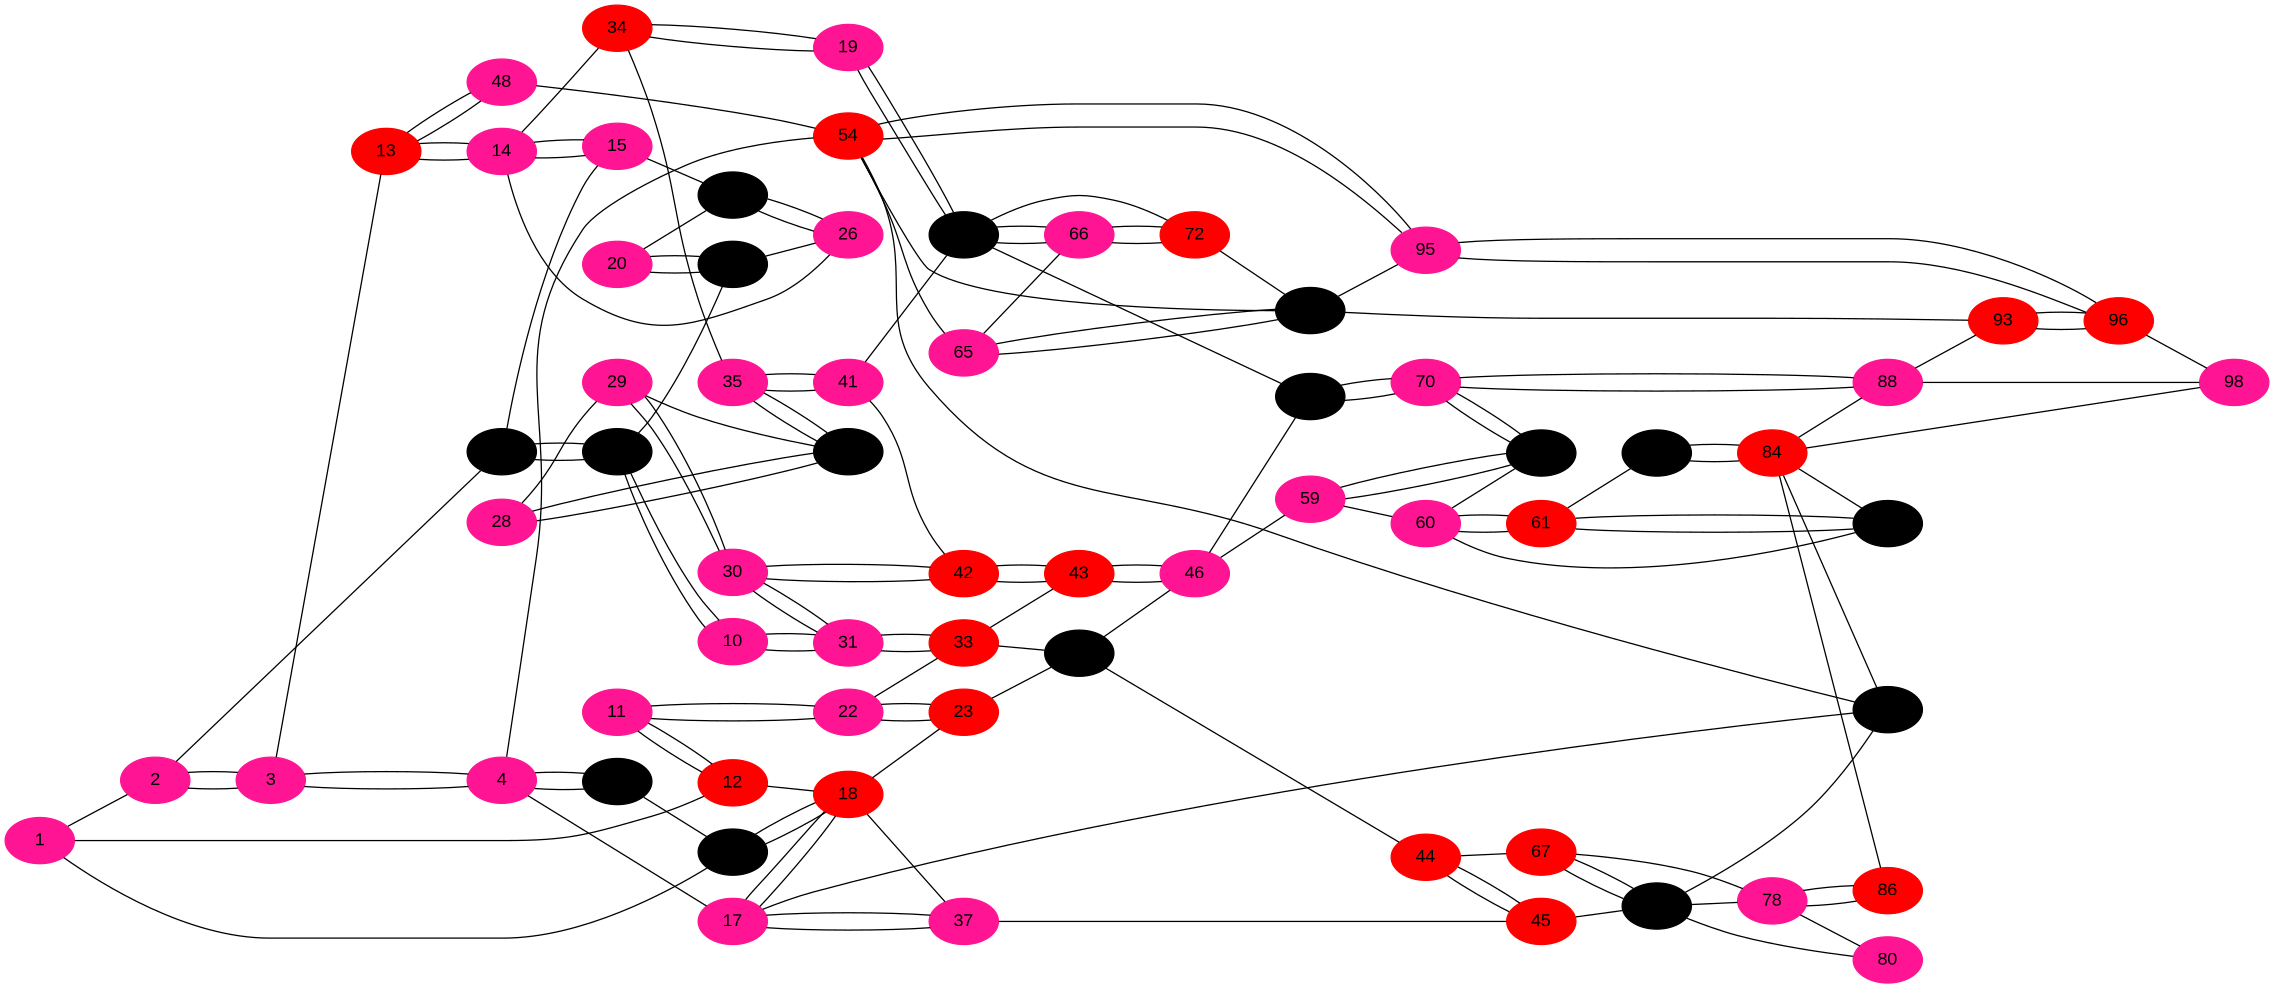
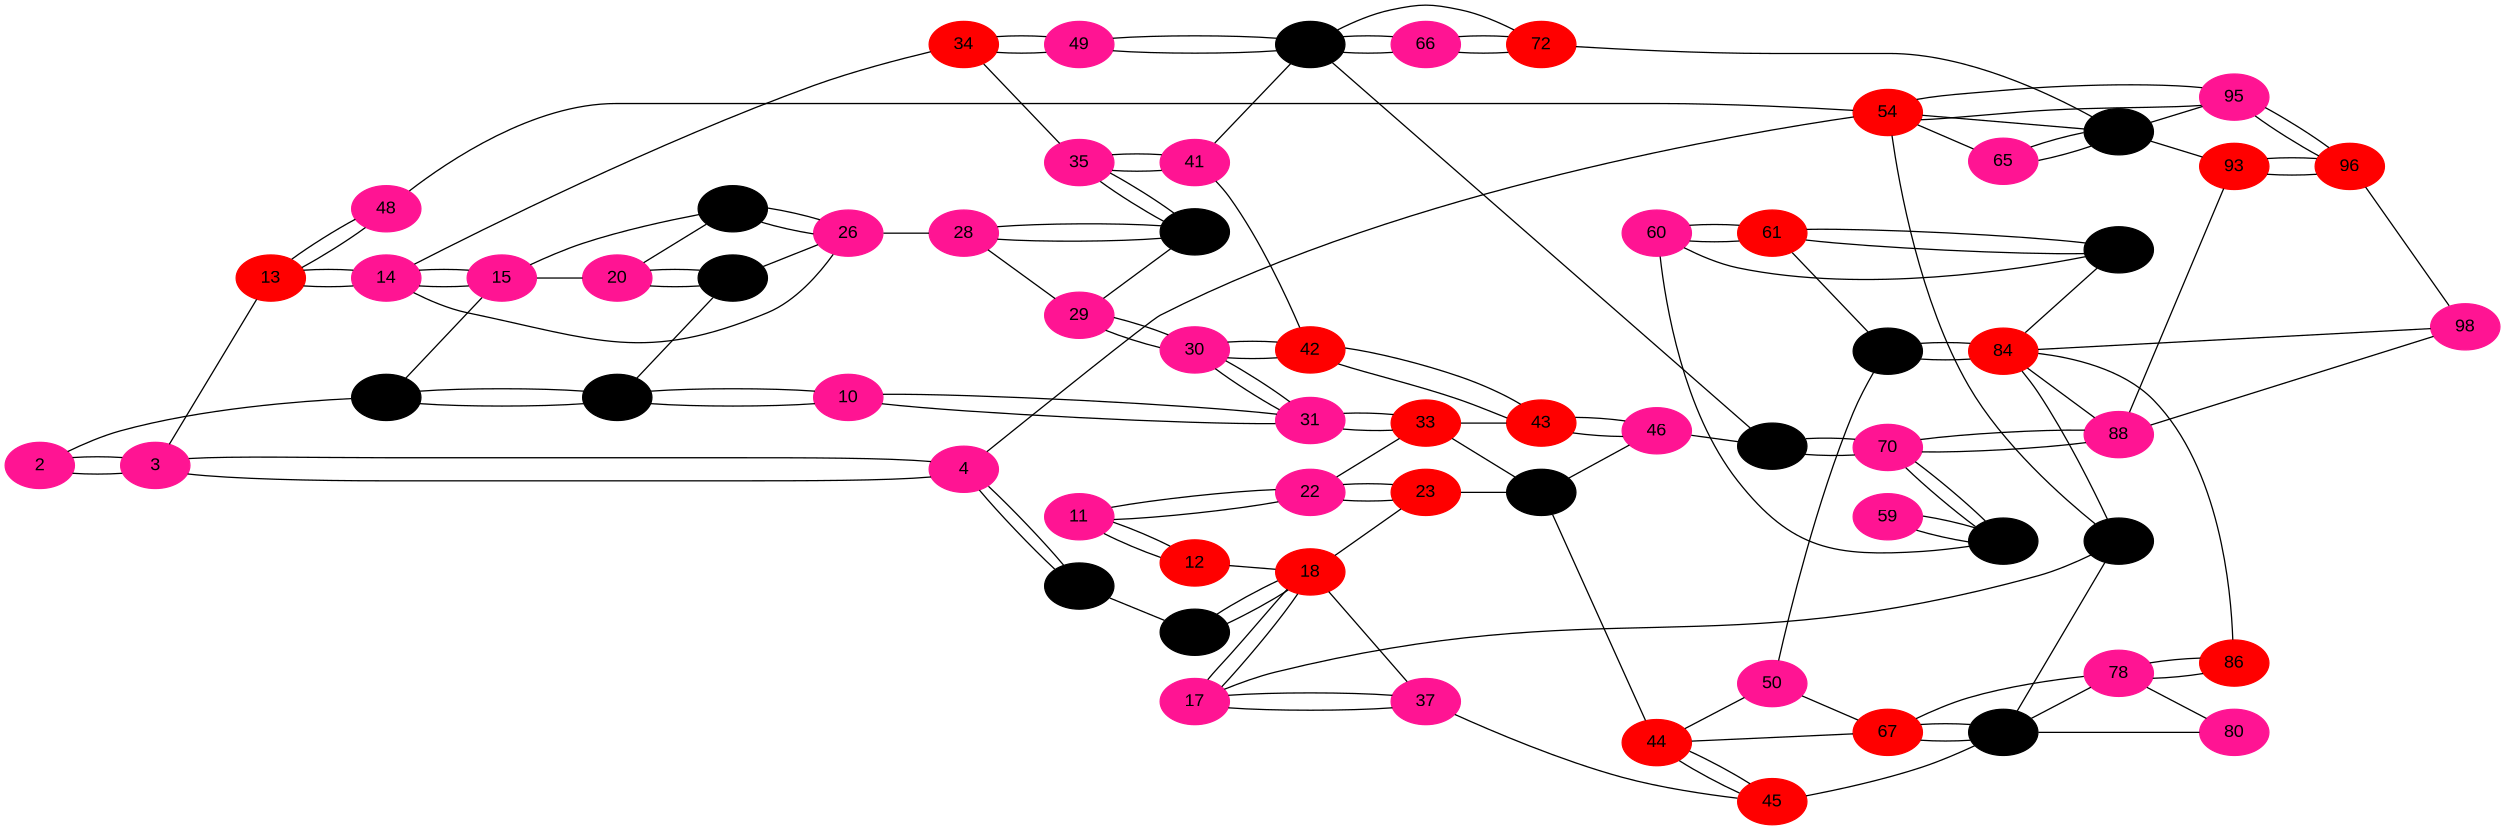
  graph {
    fontname="Liberation Sans"
    rankdir=LR
    node [color=deeppink fontname="Liberation Sans" style=filled]
    edge [fontname="Liberation Sans"]
-   1 [super="+6"]
    2
    7 [color=black]
    12 [color=red]
    3
    8 [color=black]
    18 [color=red super="+19"]
    4
    13 [color=red]
    9 [color=black]
    15 [super="+16"]
    5 [color=black]
    17
    54 [color=red super="+55"]
    14 [super="+32"]
    48
    37
    92 [color=black]
    65
    74 [color=black super="+75+82"]
    95
    23 [color=red]
    10
    21 [color=black]
    20
    25 [color=black]
    31
    26 [super="+27"]
    11
    22
    33 [color=red super="+38"]
    34 [color=red]
    28
    35
-   49 [label=19]
+   49
    45 [color=red]
    39 [color=black super="+40"]
    43 [color=red]
    44 [color=red super="+51"]
    46 [super="+47+58"]
    29
    36 [color=black]
    30
    42 [color=red]
    41
    52 [color=black super="+53"]
    68 [color=black super="+77+69"]
+   50 [super="+63"]
    67 [color=red super="+73"]
    57 [color=black]
    59
    66
    72 [color=red]
    62 [color=black]
    78 [super="+79"]
    80
    70
    60 [super="+83"]
    71 [color=black]
    84 [color=red super="+90+85"]
    93 [color=red]
    96 [color=red]
    88 [super="+89"]
    61 [color=red]
    87 [color=black]
    86 [color=red]
    98
-   1 -- 2
-   1 -- 7
-   1 -- 12
    2 -- 3
    2 -- 3
    2 -- 8
    7 -- 18
    7 -- 18
    12 -- 18
    3 -- 4
    3 -- 4
    3 -- 13
    8 -- 9
    8 -- 9
    8 -- 15
    18 -- 37
    18 -- 23
    4 -- 5
    4 -- 5
-   4 -- 17
    4 -- 54
    13 -- 14
    13 -- 14
    13 -- 48
    13 -- 48
    9 -- 10
    9 -- 10
    9 -- 21
+   15 -- 20
    15 -- 25
    5 -- 7
    17 -- 18
    17 -- 18
    17 -- 37
    17 -- 37
    17 -- 92
    54 -- 92
    54 -- 65
    54 -- 74
    54 -- 95
    54 -- 95
    14 -- 15
    14 -- 15
    14 -- 26
    14 -- 34
    48 -- 54
    37 -- 45
    65 -- 74
    65 -- 74
-   65 -- 66
    74 -- 95
    74 -- 93
    95 -- 96
    95 -- 96
    23 -- 39
    10 -- 31
    10 -- 31
    21 -- 26
    20 -- 21
    20 -- 21
    20 -- 25
    25 -- 26
    25 -- 26
    31 -- 33
    31 -- 33
+   26 -- 28
    11 -- 12
    11 -- 12
    11 -- 22
    11 -- 22
    22 -- 23
    22 -- 23
    22 -- 33
    33 -- 39
    33 -- 43
    34 -- 35
    34 -- 49
    34 -- 49
    28 -- 29
    28 -- 36
    28 -- 36
    35 -- 36
    35 -- 36
    35 -- 41
    35 -- 41
    49 -- 52
    49 -- 52
    45 -- 68
    39 -- 44
    39 -- 46
    43 -- 46
    43 -- 46
    44 -- 45
    44 -- 45
+   44 -- 50
    44 -- 67
    46 -- 57
-   46 -- 59
    29 -- 36
    29 -- 30
    29 -- 30
    30 -- 31
    30 -- 31
    30 -- 42
    30 -- 42
    42 -- 43
    42 -- 43
    41 -- 42
    41 -- 52
    52 -- 57
    52 -- 66
    52 -- 66
    52 -- 72
    68 -- 92
    68 -- 78
    68 -- 80
+   50 -- 67
+   50 -- 62
    67 -- 68
    67 -- 68
    67 -- 78
    57 -- 70
    57 -- 70
-   59 -- 60
    59 -- 71
    59 -- 71
    66 -- 72
    66 -- 72
    72 -- 74
    62 -- 84
    62 -- 84
    78 -- 80
    78 -- 86
    78 -- 86
    70 -- 71
    70 -- 71
    70 -- 88
    70 -- 88
    60 -- 71
    60 -- 61
    60 -- 61
    60 -- 87
    84 -- 92
    84 -- 88
    84 -- 87
    84 -- 86
    84 -- 98
    93 -- 96
    93 -- 96
    96 -- 98
    88 -- 93
    88 -- 98
    61 -- 62
    61 -- 87
    61 -- 87
  }
